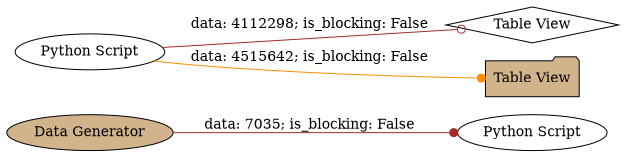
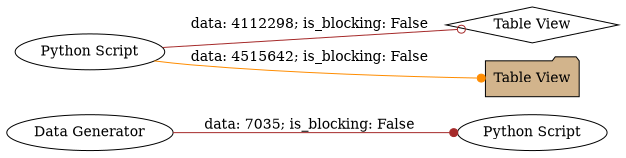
  digraph {
    rankdir=LR
    node [style=filled fillcolor=white shape=ellipse]
    edge [color=brown arrowhead=dot]
-   n1 [label="Data Generator" fillcolor=tan]
+   n1 [label="Data Generator"]
    n2 [label="Python Script"]
    n3 [label="Python Script"]
    n4 [label="Table View" shape=diamond]
    n5 [label="Table View" fillcolor=tan shape=folder]
    n1 -> n2 [label="data: 7035; is_blocking: False"]
    n3 -> n4 [label="data: 4112298; is_blocking: False" arrowhead=odot]
    n3 -> n5 [label="data: 4515642; is_blocking: False" color=darkorange]
  }
